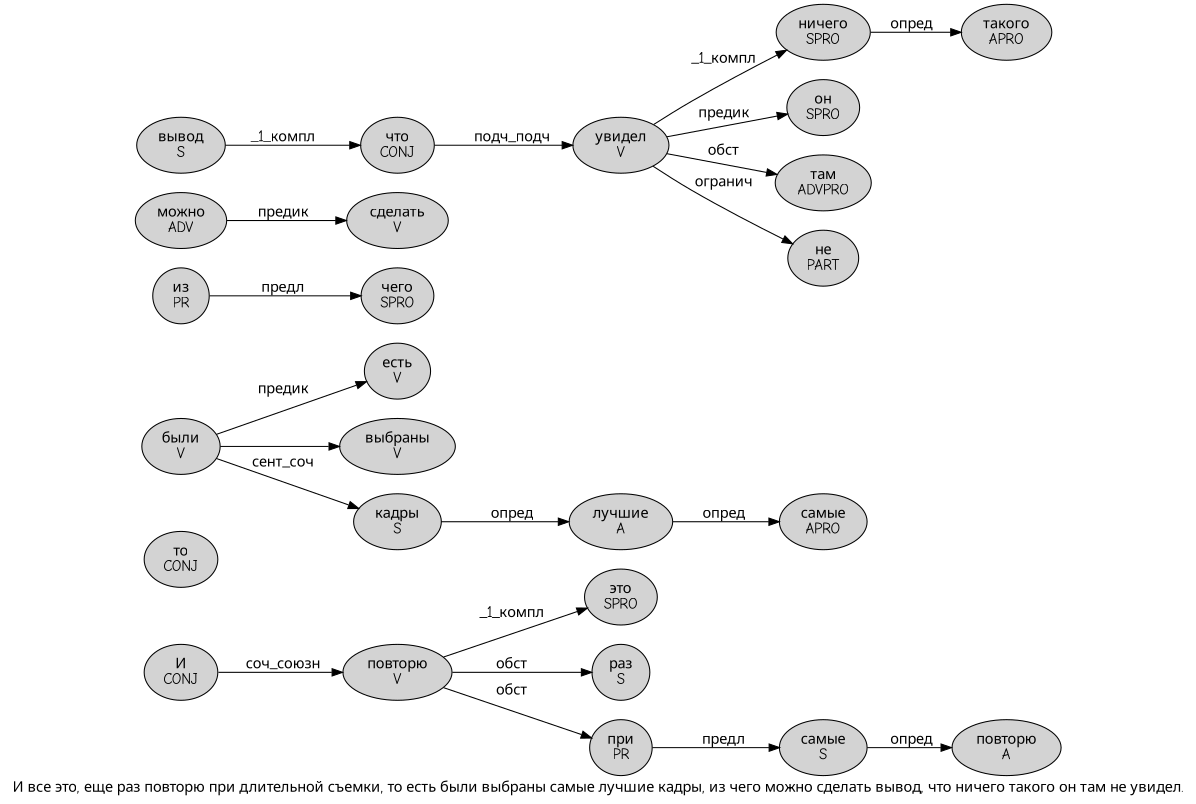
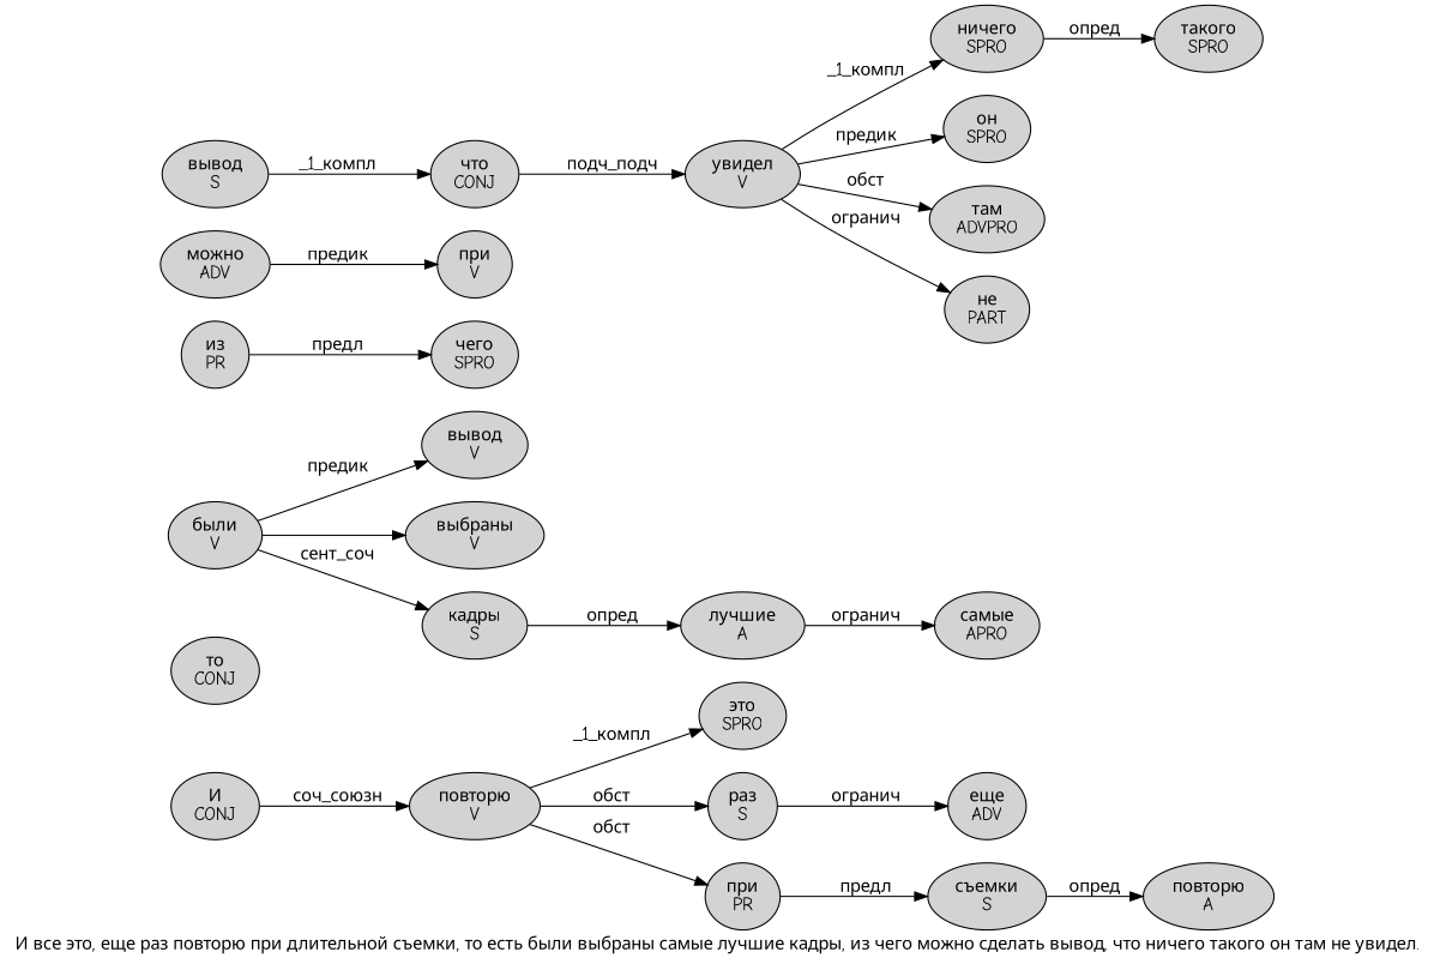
  digraph {
    fontname="Comic Neue"
    label="И все это, еще раз повторю при длительной съемки, то есть были выбраны самые лучшие кадры, из чего можно сделать вывод, что ничего такого он там не увидел."
    rankdir=LR
    node [fillcolor=lightgray fontname="Comic Neue" penwidth=1 shape=ellipse style=filled]
    edge [fontname="Comic Neue"]
    n1 [label="И\nCONJ"]
    n2 [label="повторю\nV"]
    n3 [label="это\nSPRO"]
    n4 [label="раз\nS"]
    n5 [label="при\nPR"]
-   n7 [label="самые\nS"]
+   n6 [label="еще\nADV"]
+   n7 [label="съемки\nS"]
    n8 [label="повторю\nA"]
    n9 [label="то\nCONJ"]
-   n10 [label="есть\nV"]
+   n10 [label="вывод\nV"]
    n11 [label="были\nV"]
    n12 [label="выбраны\nV"]
    n13 [label="кадры\nS"]
    n14 [label="лучшие\nA"]
    n15 [label="самые\nAPRO"]
    n16 [label="из\nPR"]
    n17 [label="чего\nSPRO"]
    n18 [label="можно\nADV"]
-   n19 [label="сделать\nV"]
+   n19 [label="при\nV"]
    n20 [label="вывод\nS"]
    n21 [label="что\nCONJ"]
    n22 [label="увидел\nV"]
    n23 [label="ничего\nSPRO"]
    n24 [label="он\nSPRO"]
    n25 [label="там\nADVPRO"]
    n26 [label="не\nPART"]
-   n27 [label="такого\nAPRO"]
+   n27 [label="такого\nSPRO"]
    n1 -> n2 [label="соч_союзн"]
    n2 -> n3 [label="_1_компл"]
    n2 -> n4 [label="обст"]
    n2 -> n5 [label="обст"]
+   n4 -> n6 [label="огранич"]
    n5 -> n7 [label="предл"]
    n7 -> n8 [label="опред"]
    n11 -> n10 [label="предик"]
    n11 -> n12
    n11 -> n13 [label="сент_соч"]
    n13 -> n14 [label="опред"]
-   n14 -> n15 [label="опред"]
+   n14 -> n15 [label="огранич"]
    n16 -> n17 [label="предл"]
    n18 -> n19 [label="предик"]
    n20 -> n21 [label="_1_компл"]
    n21 -> n22 [label="подч_подч"]
    n22 -> n23 [label="_1_компл"]
    n22 -> n24 [label="предик"]
    n22 -> n25 [label="обст"]
    n22 -> n26 [label="огранич"]
    n23 -> n27 [label="опред"]
  }
